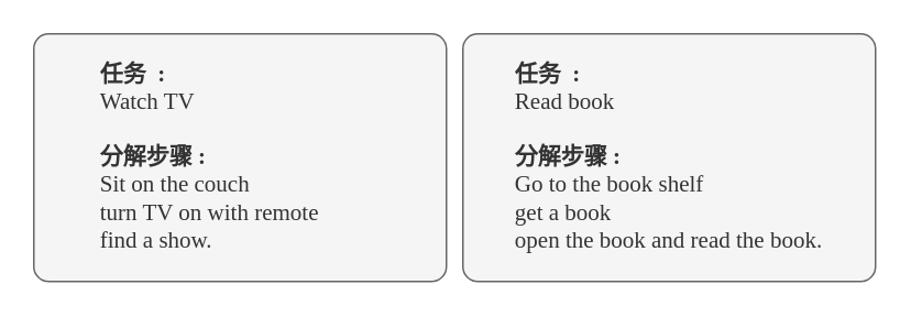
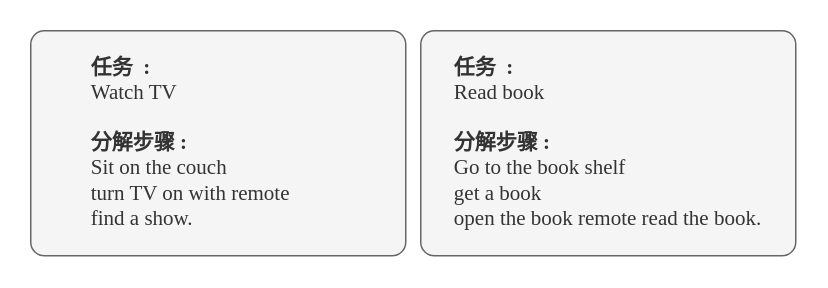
  <mxCell id="0" />
  <mxCell id="1" parent="0" />
- <mxCell id="2" value="&lt;div style=&quot;&quot;&gt;&lt;div style=&quot;text-align: left;&quot;&gt;&lt;b style=&quot;background-color: transparent; color: light-dark(rgb(51, 51, 51), rgb(193, 193, 193));&quot;&gt;&lt;font style=&quot;font-size: 14px;&quot; face=&quot;Times New Roman&quot;&gt;任务&amp;nbsp; :&amp;nbsp;&lt;/font&gt;&lt;/b&gt;&lt;/div&gt;&lt;div style=&quot;text-align: left;&quot;&gt;&lt;span style=&quot;font-family: &amp;quot;Times New Roman&amp;quot;; font-size: 14px; background-color: transparent; color: light-dark(rgb(51, 51, 51), rgb(193, 193, 193)); text-align: center;&quot;&gt;Read book&lt;/span&gt;&lt;/div&gt;&lt;div style=&quot;text-align: left;&quot;&gt;&lt;span style=&quot;font-family: &amp;quot;Times New Roman&amp;quot;; font-size: 14px; background-color: transparent; color: light-dark(rgb(51, 51, 51), rgb(193, 193, 193)); text-align: center;&quot;&gt;&lt;br&gt;&lt;/span&gt;&lt;/div&gt;&lt;div style=&quot;text-align: left;&quot;&gt;&lt;b style=&quot;background-color: transparent; color: light-dark(rgb(51, 51, 51), rgb(193, 193, 193));&quot;&gt;&lt;font style=&quot;font-size: 14px;&quot; face=&quot;Times New Roman&quot;&gt;分解步骤 :&lt;/font&gt;&lt;/b&gt;&lt;/div&gt;&lt;div style=&quot;text-align: left;&quot;&gt;&lt;font face=&quot;Times New Roman&quot;&gt;&lt;span style=&quot;font-size: 14px;&quot;&gt;Go to the book shelf&lt;/span&gt;&lt;/font&gt;&lt;/div&gt;&lt;div style=&quot;text-align: left;&quot;&gt;&lt;font face=&quot;Times New Roman&quot;&gt;&lt;span style=&quot;font-size: 14px;&quot;&gt;get a book&lt;/span&gt;&lt;/font&gt;&lt;/div&gt;&lt;div style=&quot;text-align: left;&quot;&gt;&lt;font face=&quot;Times New Roman&quot;&gt;&lt;span style=&quot;font-size: 14px;&quot;&gt;open the book and read the book.&lt;/span&gt;&lt;/font&gt;&lt;/div&gt;&lt;/div&gt;" style="rounded=1;arcSize=6;whiteSpace=wrap;html=1;fillColor=#f5f5f5;fontColor=#333333;strokeColor=#666666;" vertex="1" parent="1"><mxGeometry x="280" y="20" width="250" height="150" as="geometry" /></mxCell>
+ <mxCell id="2" value="&lt;div style=&quot;&quot;&gt;&lt;div style=&quot;text-align: left;&quot;&gt;&lt;b style=&quot;background-color: transparent; color: light-dark(rgb(51, 51, 51), rgb(193, 193, 193));&quot;&gt;&lt;font style=&quot;font-size: 14px;&quot; face=&quot;Times New Roman&quot;&gt;任务&amp;nbsp; :&amp;nbsp;&lt;/font&gt;&lt;/b&gt;&lt;/div&gt;&lt;div style=&quot;text-align: left;&quot;&gt;&lt;span style=&quot;font-family: &amp;quot;Times New Roman&amp;quot;; font-size: 14px; background-color: transparent; color: light-dark(rgb(51, 51, 51), rgb(193, 193, 193)); text-align: center;&quot;&gt;Read book&lt;/span&gt;&lt;/div&gt;&lt;div style=&quot;text-align: left;&quot;&gt;&lt;span style=&quot;font-family: &amp;quot;Times New Roman&amp;quot;; font-size: 14px; background-color: transparent; color: light-dark(rgb(51, 51, 51), rgb(193, 193, 193)); text-align: center;&quot;&gt;&lt;br&gt;&lt;/span&gt;&lt;/div&gt;&lt;div style=&quot;text-align: left;&quot;&gt;&lt;b style=&quot;background-color: transparent; color: light-dark(rgb(51, 51, 51), rgb(193, 193, 193));&quot;&gt;&lt;font style=&quot;font-size: 14px;&quot; face=&quot;Times New Roman&quot;&gt;分解步骤 :&lt;/font&gt;&lt;/b&gt;&lt;/div&gt;&lt;div style=&quot;text-align: left;&quot;&gt;&lt;font face=&quot;Times New Roman&quot;&gt;&lt;span style=&quot;font-size: 14px;&quot;&gt;Go to the book shelf&lt;/span&gt;&lt;/font&gt;&lt;/div&gt;&lt;div style=&quot;text-align: left;&quot;&gt;&lt;font face=&quot;Times New Roman&quot;&gt;&lt;span style=&quot;font-size: 14px;&quot;&gt;get a book&lt;/span&gt;&lt;/font&gt;&lt;/div&gt;&lt;div style=&quot;text-align: left;&quot;&gt;&lt;font face=&quot;Times New Roman&quot;&gt;&lt;span style=&quot;font-size: 14px;&quot;&gt;open the book remote read the book.&lt;/span&gt;&lt;/font&gt;&lt;/div&gt;&lt;/div&gt;" style="rounded=1;arcSize=6;whiteSpace=wrap;html=1;fillColor=#f5f5f5;fontColor=#333333;strokeColor=#666666;" vertex="1" parent="1"><mxGeometry x="280" y="20" width="250" height="150" as="geometry" /></mxCell>
  <mxCell id="3" value="&lt;div style=&quot;&quot;&gt;&lt;div style=&quot;&quot;&gt;&lt;b style=&quot;background-color: transparent; color: light-dark(rgb(51, 51, 51), rgb(193, 193, 193));&quot;&gt;&lt;font style=&quot;font-size: 14px;&quot; face=&quot;Times New Roman&quot;&gt;&amp;nbsp; &amp;nbsp; &amp;nbsp; &amp;nbsp; &amp;nbsp; &amp;nbsp;任务&amp;nbsp; :&amp;nbsp;&lt;/font&gt;&lt;/b&gt;&lt;/div&gt;&lt;div style=&quot;&quot;&gt;&lt;span style=&quot;font-family: &amp;quot;Times New Roman&amp;quot;; font-size: 14px; background-color: transparent; color: light-dark(rgb(51, 51, 51), rgb(193, 193, 193));&quot;&gt;&amp;nbsp; &amp;nbsp; &amp;nbsp; &amp;nbsp; &amp;nbsp; &amp;nbsp;Watch TV&lt;/span&gt;&lt;/div&gt;&lt;div style=&quot;&quot;&gt;&lt;span style=&quot;font-family: &amp;quot;Times New Roman&amp;quot;; font-size: 14px; background-color: transparent; color: light-dark(rgb(51, 51, 51), rgb(193, 193, 193));&quot;&gt;&lt;br&gt;&lt;/span&gt;&lt;/div&gt;&lt;div style=&quot;&quot;&gt;&lt;b style=&quot;background-color: transparent; color: light-dark(rgb(51, 51, 51), rgb(193, 193, 193));&quot;&gt;&lt;font style=&quot;font-size: 14px;&quot; face=&quot;Times New Roman&quot;&gt;&amp;nbsp; &amp;nbsp; &amp;nbsp; &amp;nbsp; &amp;nbsp; &amp;nbsp;分解步骤 :&lt;/font&gt;&lt;/b&gt;&lt;/div&gt;&lt;div style=&quot;&quot;&gt;&lt;font face=&quot;Times New Roman&quot;&gt;&lt;span style=&quot;font-size: 14px;&quot;&gt;&amp;nbsp; &amp;nbsp; &amp;nbsp; &amp;nbsp; &amp;nbsp; &amp;nbsp;Sit on the couch&lt;/span&gt;&lt;/font&gt;&lt;/div&gt;&lt;div style=&quot;&quot;&gt;&lt;font face=&quot;Times New Roman&quot;&gt;&lt;span style=&quot;font-size: 14px;&quot;&gt;&amp;nbsp; &amp;nbsp; &amp;nbsp; &amp;nbsp; &amp;nbsp; &amp;nbsp;turn TV on with remote&lt;/span&gt;&lt;/font&gt;&lt;/div&gt;&lt;div style=&quot;&quot;&gt;&lt;font face=&quot;Times New Roman&quot;&gt;&lt;span style=&quot;font-size: 14px;&quot;&gt;&amp;nbsp; &amp;nbsp; &amp;nbsp; &amp;nbsp; &amp;nbsp; &amp;nbsp;find a show.&lt;/span&gt;&lt;/font&gt;&lt;/div&gt;&lt;/div&gt;" style="rounded=1;arcSize=6;whiteSpace=wrap;html=1;fillColor=#f5f5f5;fontColor=#333333;strokeColor=#666666;align=left;" vertex="1" parent="1"><mxGeometry x="20" y="20" width="250" height="150" as="geometry" /></mxCell>
